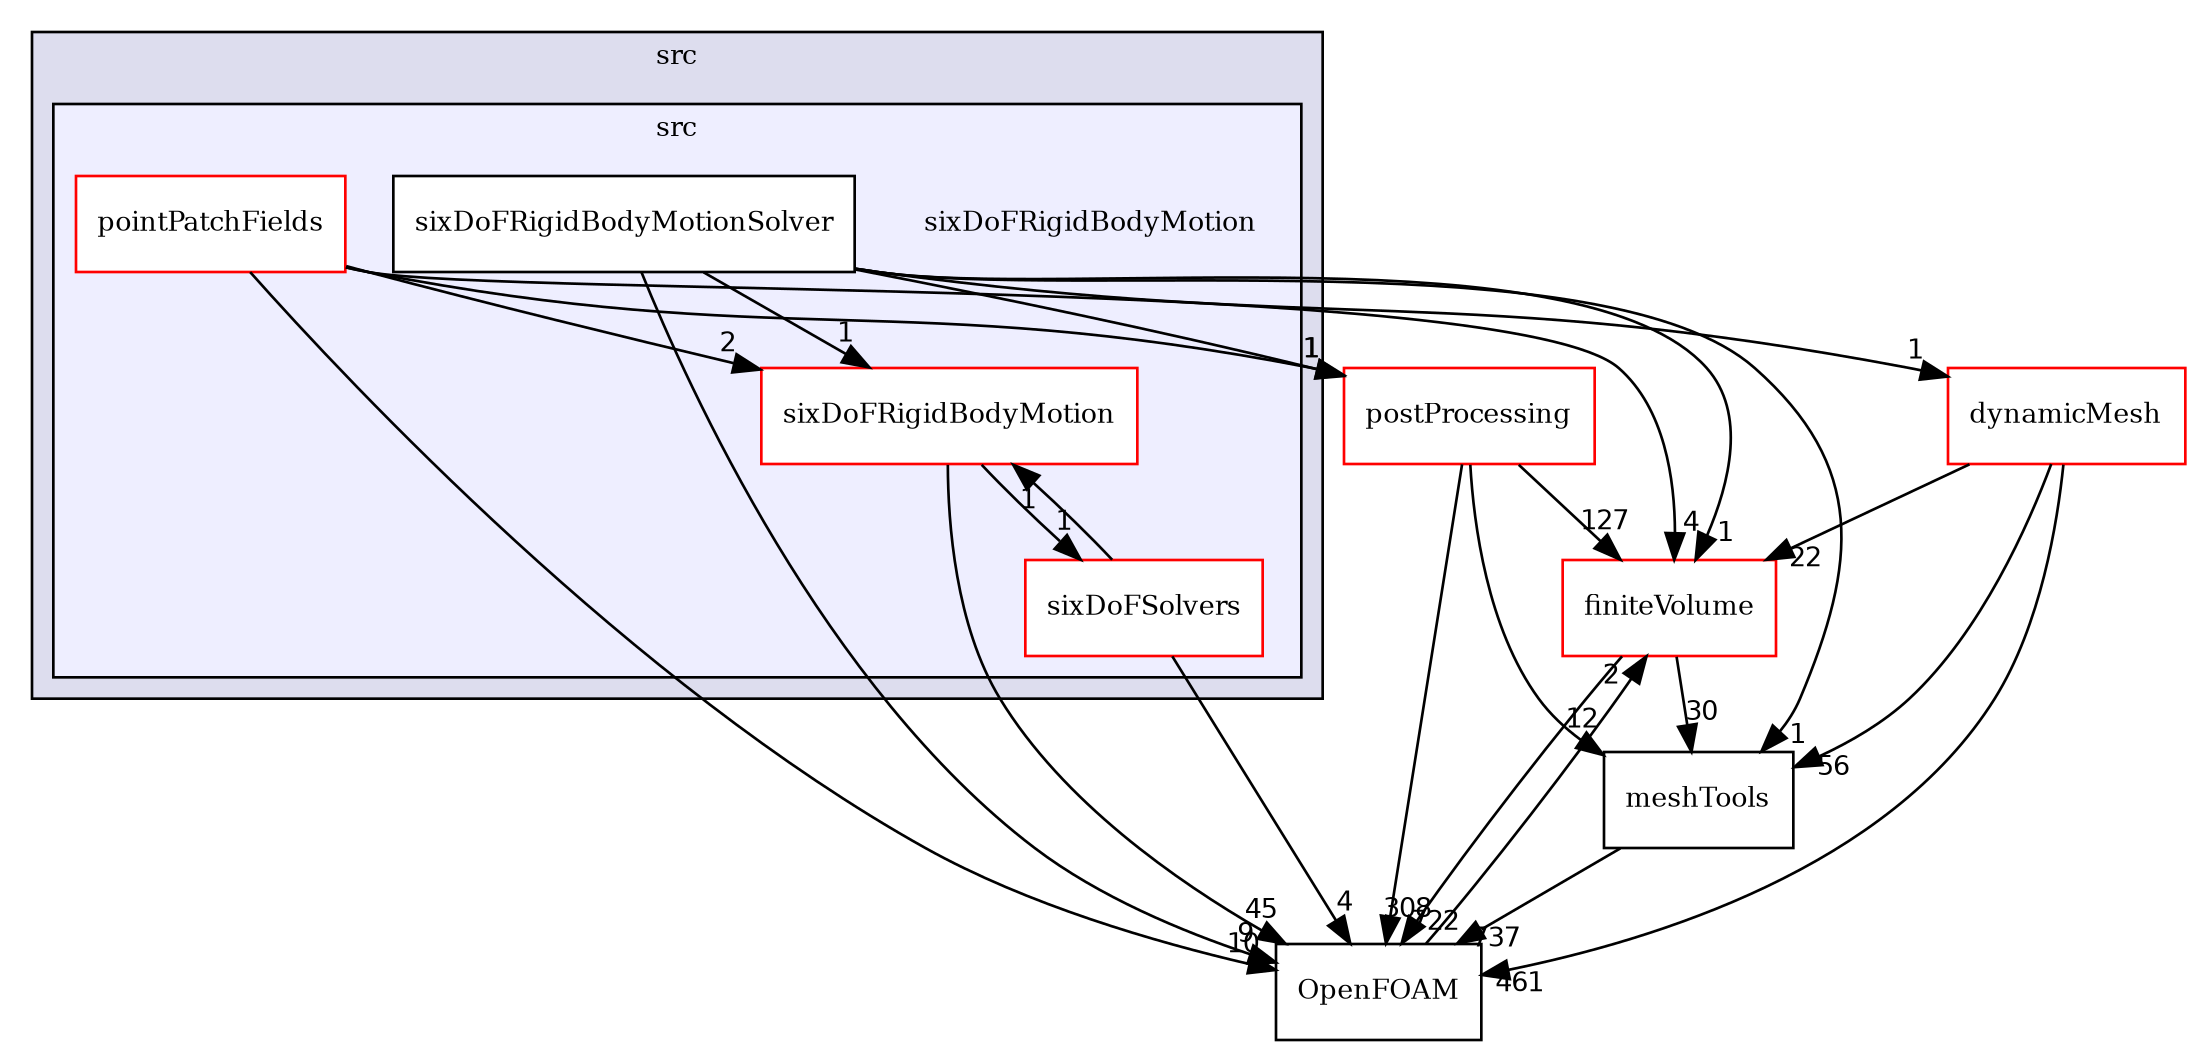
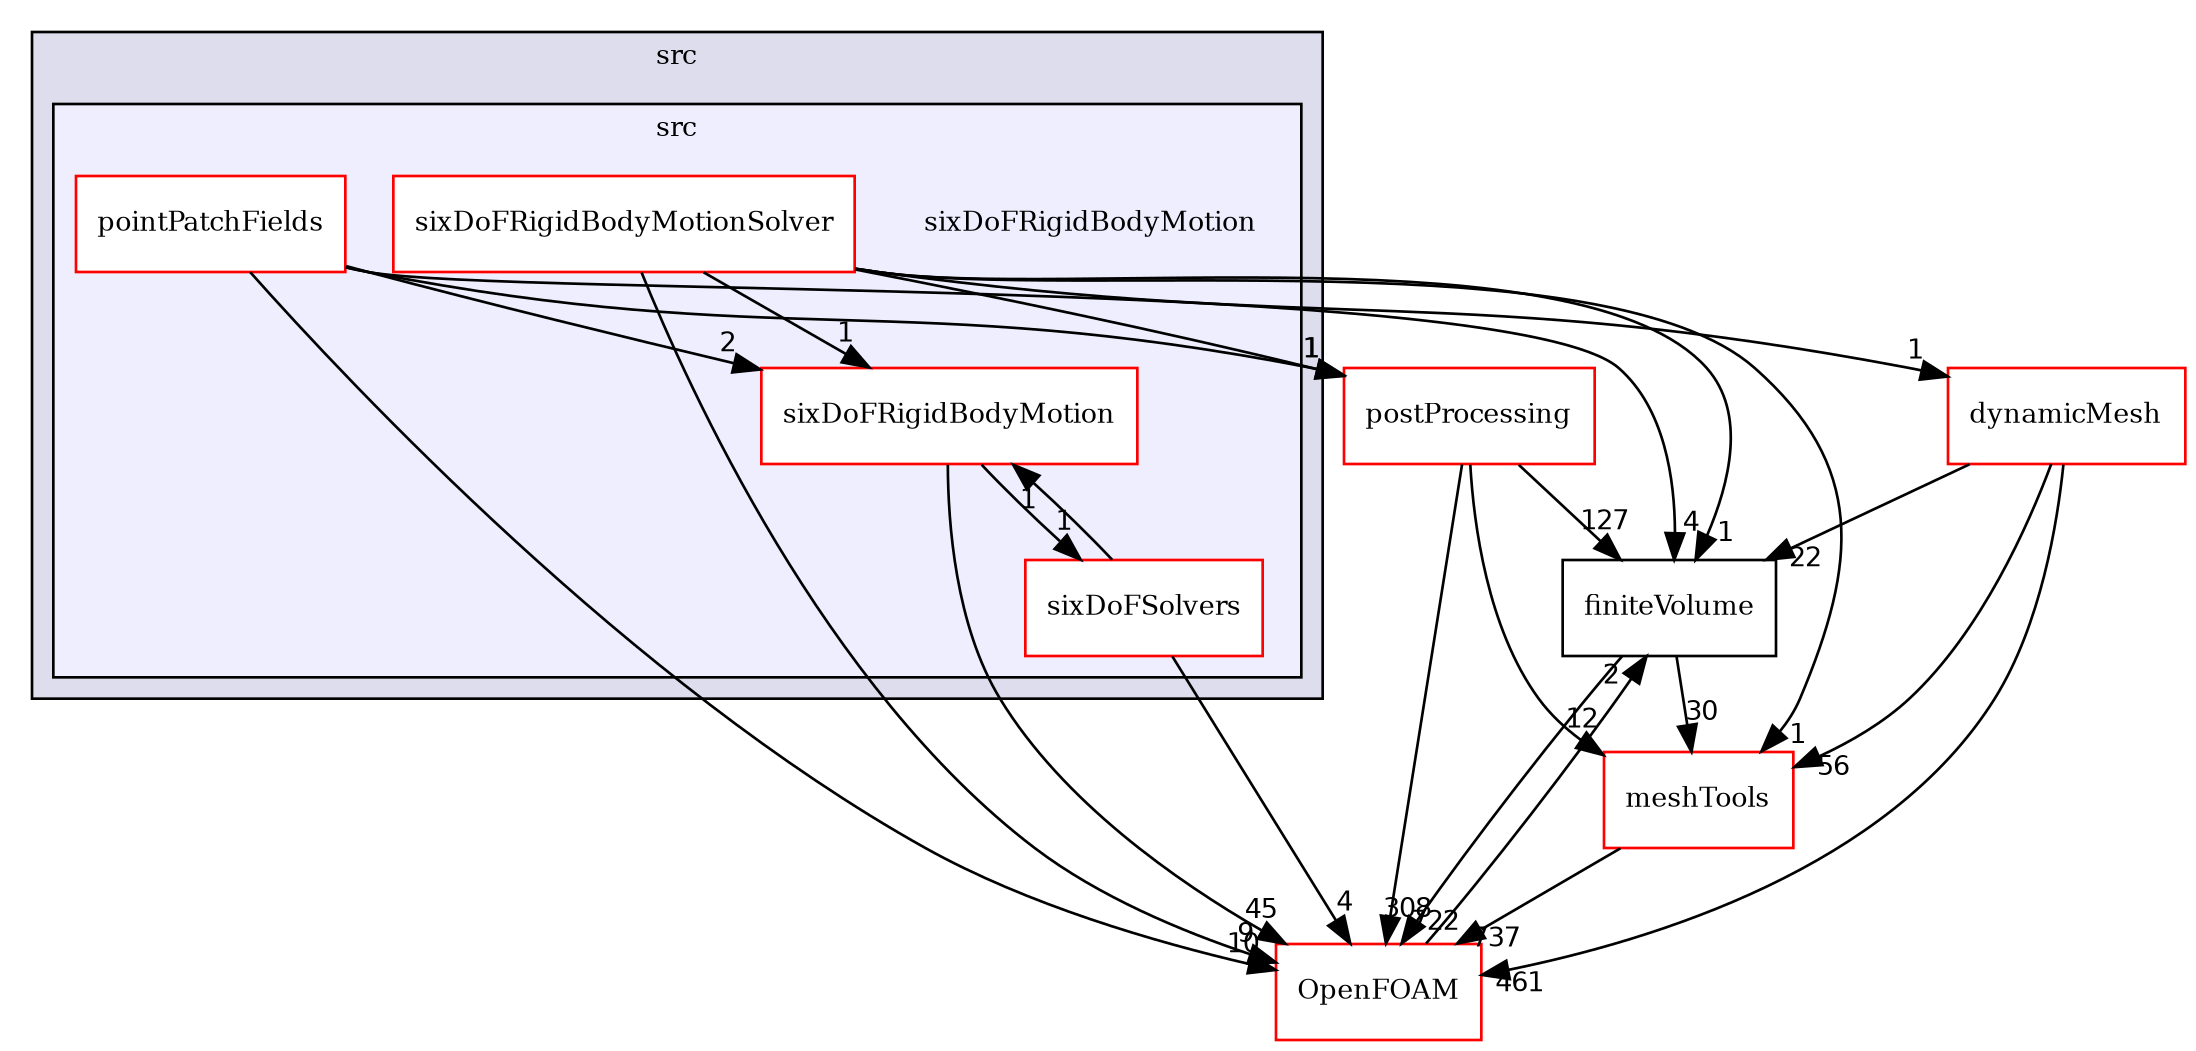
  digraph {
    compound=true
    fontname="DejaVu Serif"
    node [fontname="DejaVu Serif" fontsize=10 shape=box color=red]
    edge [headlabel=1 labeldistance=1.5 labelfontname=Helvetica labelfontsize=10 fontname="DejaVu Serif"]
    n1 [label=sixDoFRigidBodyMotion shape=plaintext color=""]
    n2 [fillcolor=white label=pointPatchFields style=filled]
    n3 [fillcolor=white label=sixDoFRigidBodyMotion style=filled]
-   n4 [color=black fillcolor=white label=sixDoFRigidBodyMotionSolver style=filled]
+   n4 [fillcolor=white label=sixDoFRigidBodyMotionSolver style=filled]
    n5 [fillcolor=white label=sixDoFSolvers style=filled]
-   n6 [label=finiteVolume]
-   n7 [color=black label=OpenFOAM]
+   n6 [color=black label=finiteVolume]
+   n7 [label=OpenFOAM]
    n8 [label=postProcessing]
-   n9 [color=black label=meshTools]
+   n9 [label=meshTools]
    n10 [label=dynamicMesh]
    subgraph cluster_1 {
      bgcolor="#ddddee"
      fontsize=10
      label=src
      pencolor=black
      subgraph cluster_2 {
        bgcolor="#eeeeff"
        fontsize=10
        pencolor=black
        n1
        n2
        n3
        n4
        n5
      }
    }
    n2 -> n3 [headlabel=2]
    n2 -> n6 [headlabel=4]
    n2 -> n7 [headlabel=10]
    n2 -> n8
    n3 -> n5
    n3 -> n7 [headlabel=45]
    n4 -> n3
    n4 -> n6
    n4 -> n7 [headlabel=9]
    n4 -> n8
    n4 -> n9
    n4 -> n10
    n5 -> n3
    n5 -> n7 [headlabel=4]
    n6 -> n7 [headlabel=722]
    n6 -> n9 [headlabel=30]
    n7 -> n6 [headlabel=2]
    n8 -> n6 [headlabel=127]
    n8 -> n7 [headlabel=308]
    n8 -> n9 [headlabel=12]
    n9 -> n7 [headlabel=737]
    n10 -> n6 [headlabel=22]
    n10 -> n7 [headlabel=461]
    n10 -> n9 [headlabel=56]
  }
